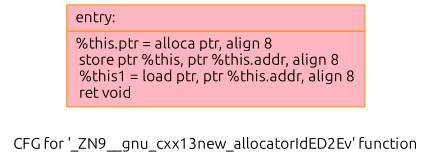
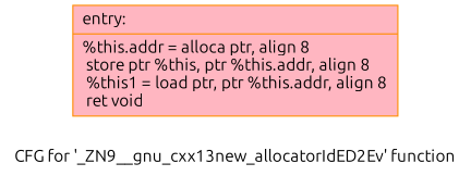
  digraph {
    label="CFG for '_ZN9__gnu_cxx13new_allocatorIdED2Ev' function"
    fontname=Ubuntu
-   n1 [color=darkorange fillcolor=lightpink fontname=Ubuntu label="{entry:\l|  %this.ptr = alloca ptr, align 8\l  store ptr %this, ptr %this.addr, align 8\l  %this1 = load ptr, ptr %this.addr, align 8\l  ret void\l}" shape=record style=filled]
+   n1 [color=darkorange fillcolor=lightpink fontname=Ubuntu label="{entry:\l|  %this.addr = alloca ptr, align 8\l  store ptr %this, ptr %this.addr, align 8\l  %this1 = load ptr, ptr %this.addr, align 8\l  ret void\l}" shape=record style=filled]
  }
